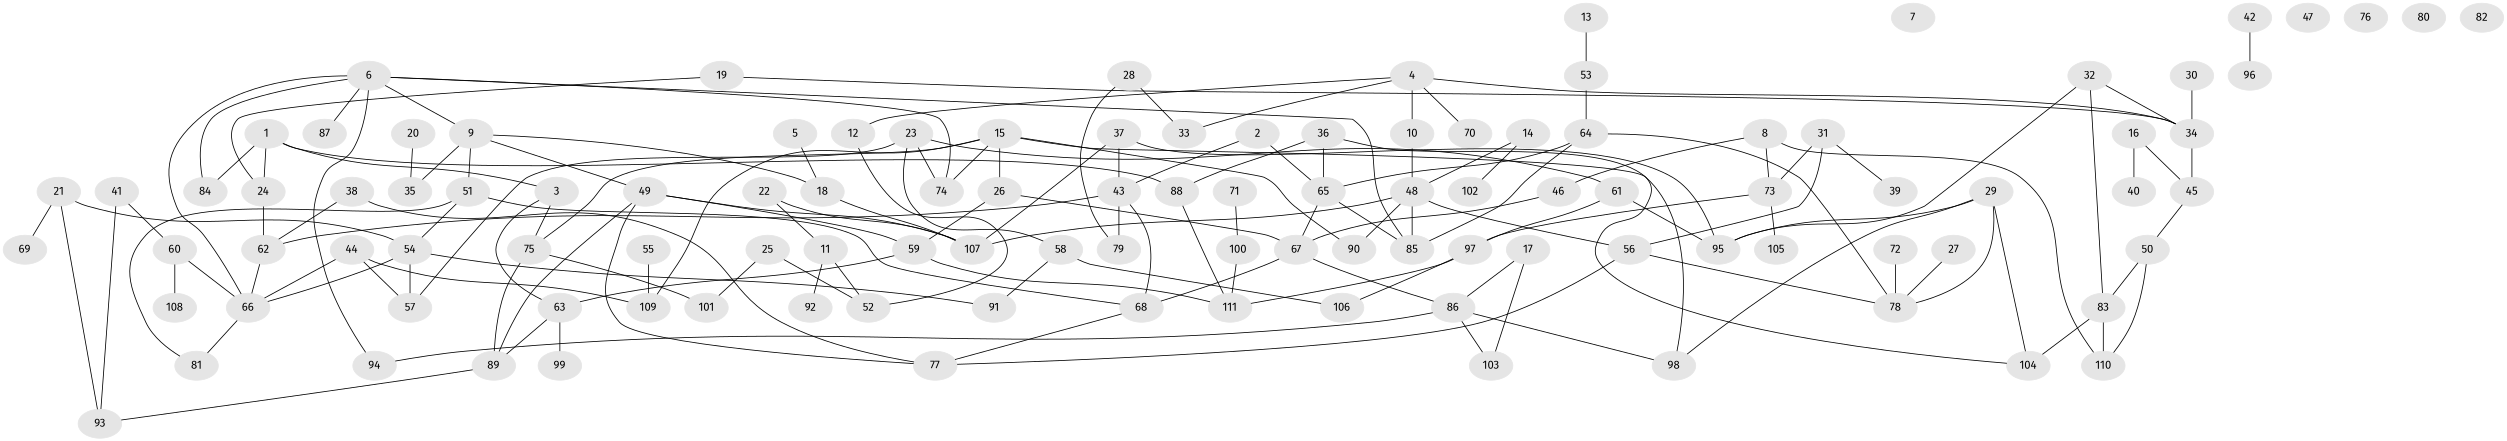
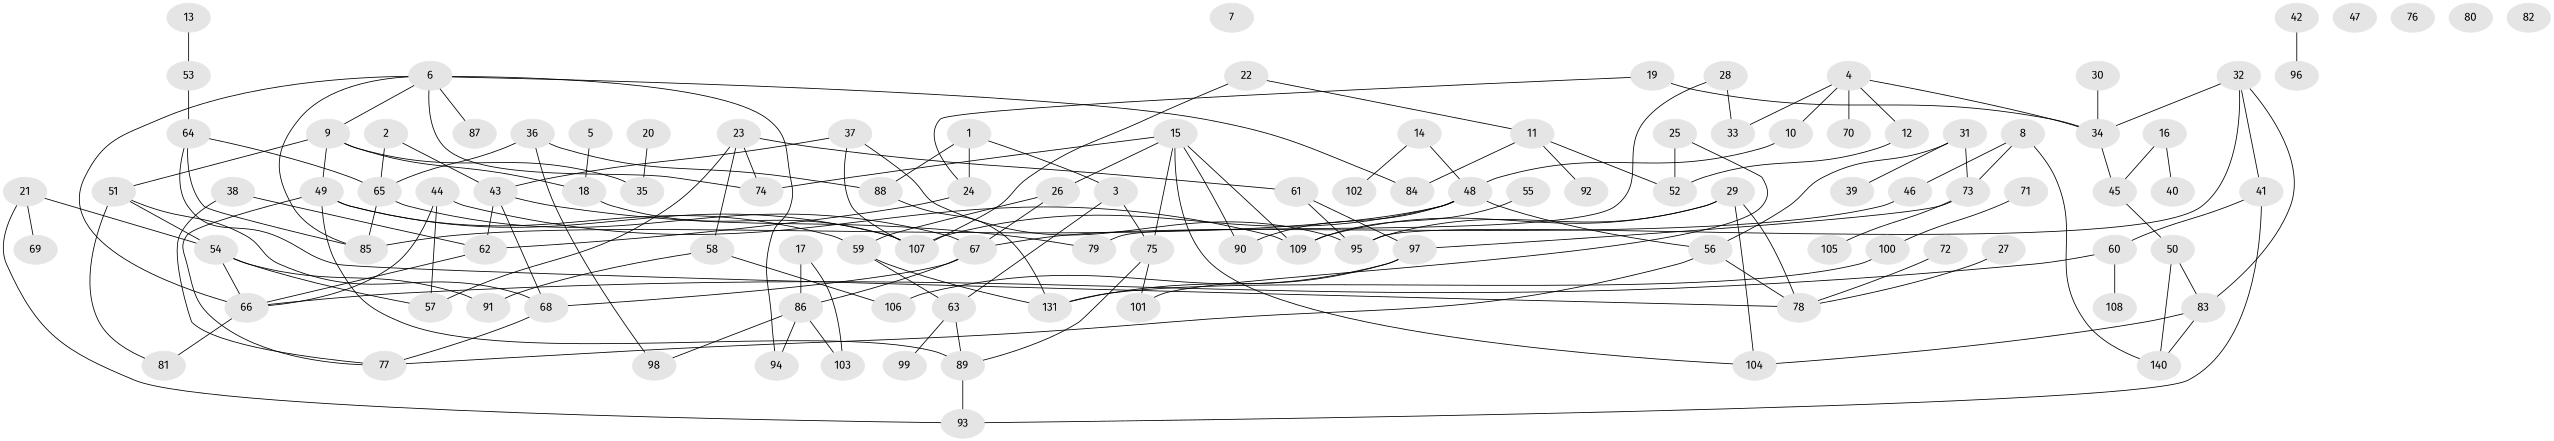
  graph {
    fontname="Fira Sans"
    node [color=gray90 fontname="Fira Sans" style=filled]
    edge [fontname="Fira Sans"]
    1
    3
    24
    88
    63
    75
    62
-   111
+   111 [label=131]
    2
    43
    65
    79
    68
    85
    67
    89
    99
    101
    4
    10
    12
    33
    34
    70
    48
    52
    45
    5
    18
    107
    6
    9
    66
    74
    84
    87
    94
    35
    49
    51
    81
    7
    8
    46
    73
-   110
+   110 [label=140]
    97
    105
    59
    77
    54
    90
    56
    11
    92
    13
    53
    64
    14
    102
    15
    26
    104
    109
    16
    40
    50
    17
    86
    103
    98
    19
    20
    21
    69
    93
    57
    91
    22
    23
    58
    61
    106
    95
    25
    27
    78
    28
    29
    30
    31
    39
    32
    41
    83
    60
    36
    37
    38
    108
    42
    96
    44
    47
    55
    71
    100
    72
    76
    80
    82
    1 -- 3
    1 -- 24
    1 -- 88
    3 -- 63
    3 -- 75
    24 -- 62
    88 -- 111
    63 -- 89
    63 -- 99
    75 -- 89
    75 -- 101
    62 -- 66
    2 -- 43
    2 -- 65
    43 -- 62
    43 -- 79
    43 -- 68
    65 -- 85
    65 -- 67
    68 -- 77
    67 -- 68
    67 -- 86
    89 -- 93
    4 -- 10
    4 -- 12
    4 -- 33
    4 -- 34
    4 -- 70
    10 -- 48
    12 -- 52
    34 -- 45
    48 -- 85
    48 -- 107
    48 -- 90
    48 -- 56
    45 -- 50
    5 -- 18
    18 -- 107
    6 -- 85
    6 -- 9
    6 -- 66
    6 -- 74
    6 -- 84
    6 -- 87
    6 -- 94
    9 -- 18
    9 -- 35
    9 -- 49
    9 -- 51
    66 -- 81
    49 -- 89
    49 -- 107
    49 -- 59
    49 -- 77
    51 -- 68
    51 -- 81
    51 -- 54
    8 -- 46
    8 -- 73
    8 -- 110
    46 -- 67
    73 -- 97
    73 -- 105
    97 -- 111
    97 -- 106
    59 -- 63
    59 -- 111
    54 -- 66
    54 -- 57
    54 -- 91
    56 -- 77
    56 -- 78
    11 -- 52
-   1 -- 84
+   11 -- 84
    11 -- 92
    13 -- 53
    53 -- 64
    64 -- 65
    64 -- 85
    64 -- 78
    14 -- 48
    14 -- 102
    15 -- 75
    15 -- 74
    15 -- 90
    15 -- 26
    15 -- 104
    15 -- 109
    26 -- 67
    26 -- 59
    16 -- 45
    16 -- 40
    50 -- 110
    50 -- 83
    17 -- 86
    17 -- 103
    86 -- 94
    86 -- 103
    86 -- 98
    19 -- 24
    19 -- 34
    20 -- 35
    21 -- 54
    21 -- 69
    21 -- 93
    22 -- 107
    22 -- 11
    23 -- 74
    23 -- 57
    23 -- 58
    23 -- 61
    58 -- 91
    58 -- 106
    61 -- 97
    61 -- 95
    25 -- 101
    25 -- 52
    27 -- 78
    28 -- 79
    28 -- 33
    29 -- 104
-   29 -- 98
+   29 -- 109
    29 -- 95
    29 -- 78
    30 -- 34
    31 -- 73
    31 -- 56
    31 -- 39
    32 -- 34
    32 -- 95
+   32 -- 41
    32 -- 83
    41 -- 93
    41 -- 60
    83 -- 110
    83 -- 104
    60 -- 66
    60 -- 108
    36 -- 88
    36 -- 65
    36 -- 98
    37 -- 43
    37 -- 107
    37 -- 95
    38 -- 62
    38 -- 77
    42 -- 96
    44 -- 66
    44 -- 109
    44 -- 57
    55 -- 109
    71 -- 100
    100 -- 111
    72 -- 78
  }
